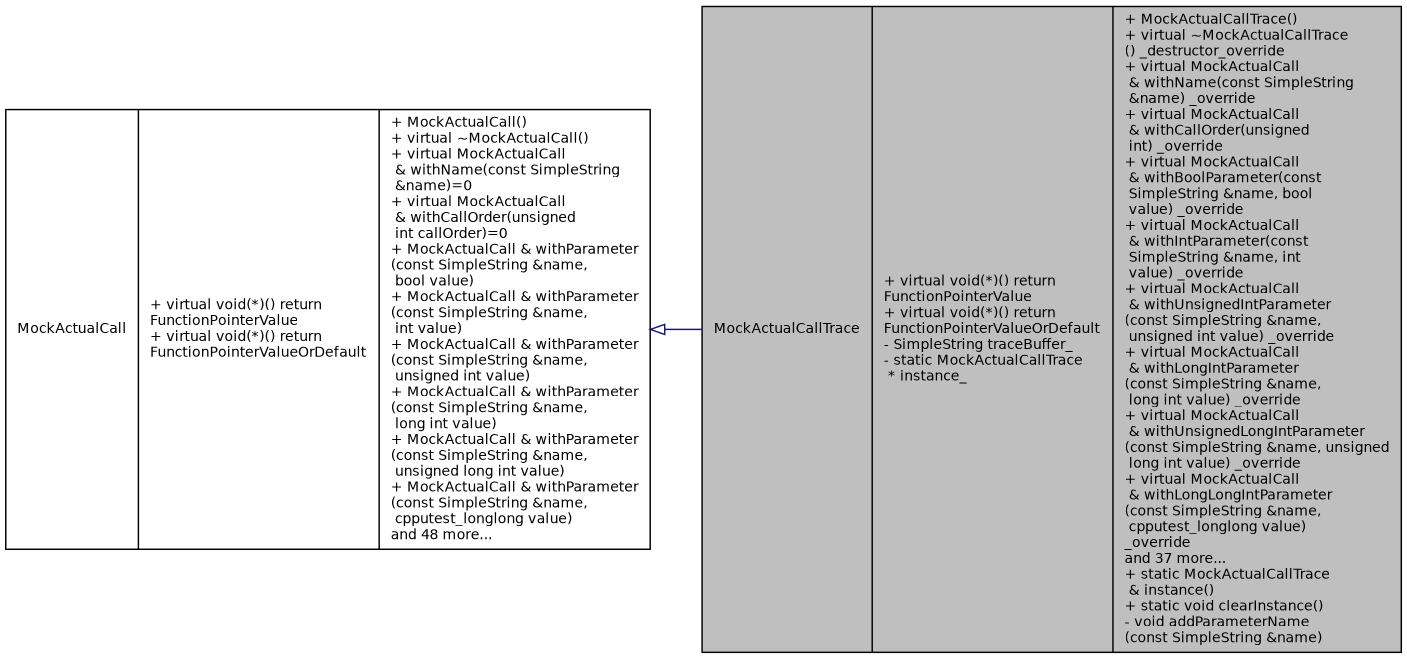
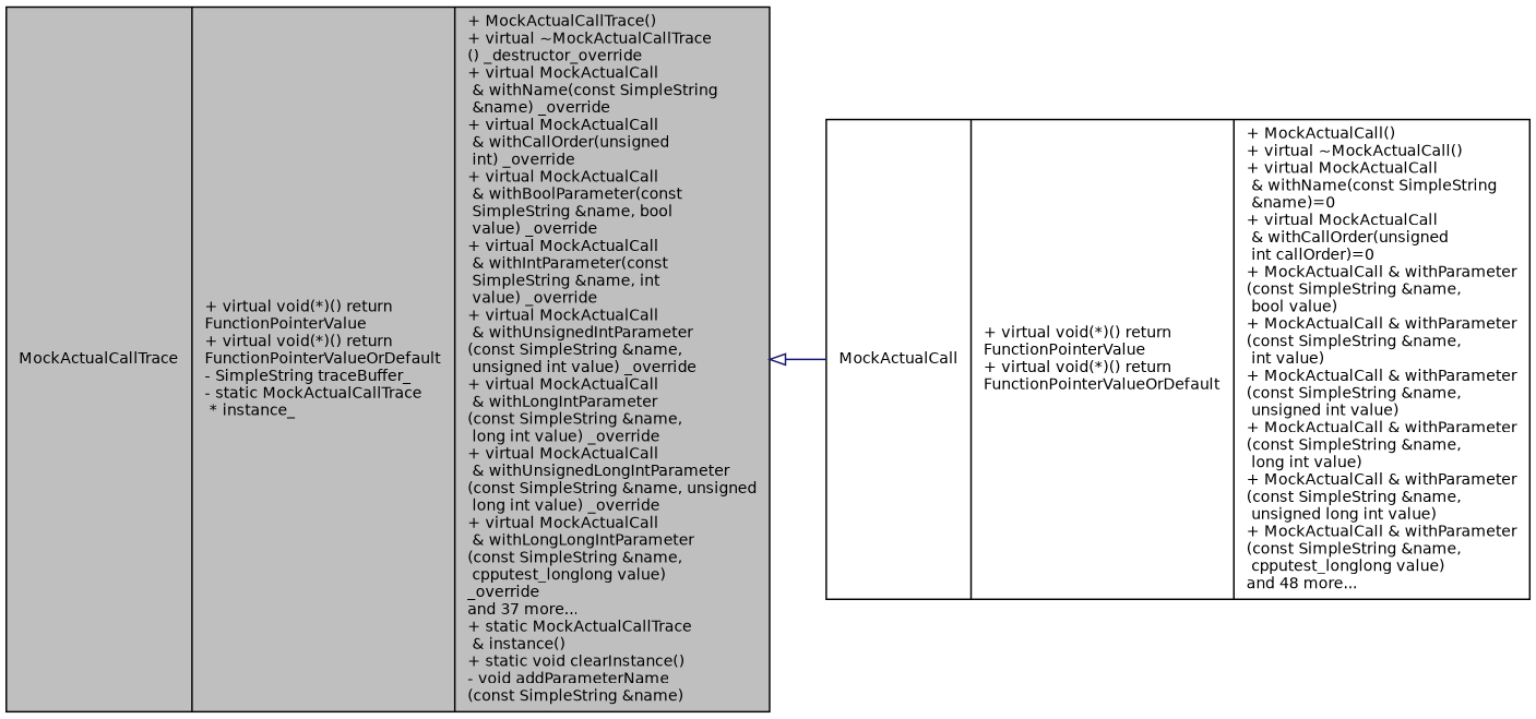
  digraph {
    rankdir=LR
    node [color=black fontname=Helvetica fontsize=10 shape=record style=filled]
    n1 [fillcolor=grey75 fontcolor=black height=0.2 label="{MockActualCallTrace\n|+ virtual void(*)() return\lFunctionPointerValue\l+ virtual void(*)() return\lFunctionPointerValueOrDefault\l- SimpleString traceBuffer_\l- static MockActualCallTrace\l * instance_\l|+  MockActualCallTrace()\l+ virtual ~MockActualCallTrace\l() _destructor_override\l+ virtual MockActualCall\l & withName(const SimpleString\l &name) _override\l+ virtual MockActualCall\l & withCallOrder(unsigned\l int) _override\l+ virtual MockActualCall\l & withBoolParameter(const\l SimpleString &name, bool\l value) _override\l+ virtual MockActualCall\l & withIntParameter(const\l SimpleString &name, int\l value) _override\l+ virtual MockActualCall\l & withUnsignedIntParameter\l(const SimpleString &name,\l unsigned int value) _override\l+ virtual MockActualCall\l & withLongIntParameter\l(const SimpleString &name,\l long int value) _override\l+ virtual MockActualCall\l & withUnsignedLongIntParameter\l(const SimpleString &name, unsigned\l long int value) _override\l+ virtual MockActualCall\l & withLongLongIntParameter\l(const SimpleString &name,\l cpputest_longlong value) \l_override\land 37 more...\l+ static MockActualCallTrace\l & instance()\l+ static void clearInstance()\l- void addParameterName\l(const SimpleString &name)\l}" width=0.4]
    n2 [fillcolor=white height=0.2 label="{MockActualCall\n|+ virtual void(*)() return\lFunctionPointerValue\l+ virtual void(*)() return\lFunctionPointerValueOrDefault\l|+  MockActualCall()\l+ virtual ~MockActualCall()\l+ virtual MockActualCall\l & withName(const SimpleString\l &name)=0\l+ virtual MockActualCall\l & withCallOrder(unsigned\l int callOrder)=0\l+ MockActualCall & withParameter\l(const SimpleString &name,\l bool value)\l+ MockActualCall & withParameter\l(const SimpleString &name,\l int value)\l+ MockActualCall & withParameter\l(const SimpleString &name,\l unsigned int value)\l+ MockActualCall & withParameter\l(const SimpleString &name,\l long int value)\l+ MockActualCall & withParameter\l(const SimpleString &name,\l unsigned long int value)\l+ MockActualCall & withParameter\l(const SimpleString &name,\l cpputest_longlong value)\land 48 more...\l}" width=0.4]
-   n2 -> n1 [arrowtail=onormal color=midnightblue dir=back fontname=Helvetica fontsize=10 labelfontname=Helvetica labelfontsize=10 style=solid]
+   n1 -> n2 [arrowtail=onormal color=midnightblue dir=back fontname=Helvetica fontsize=10 labelfontname=Helvetica labelfontsize=10 style=solid]
  }
